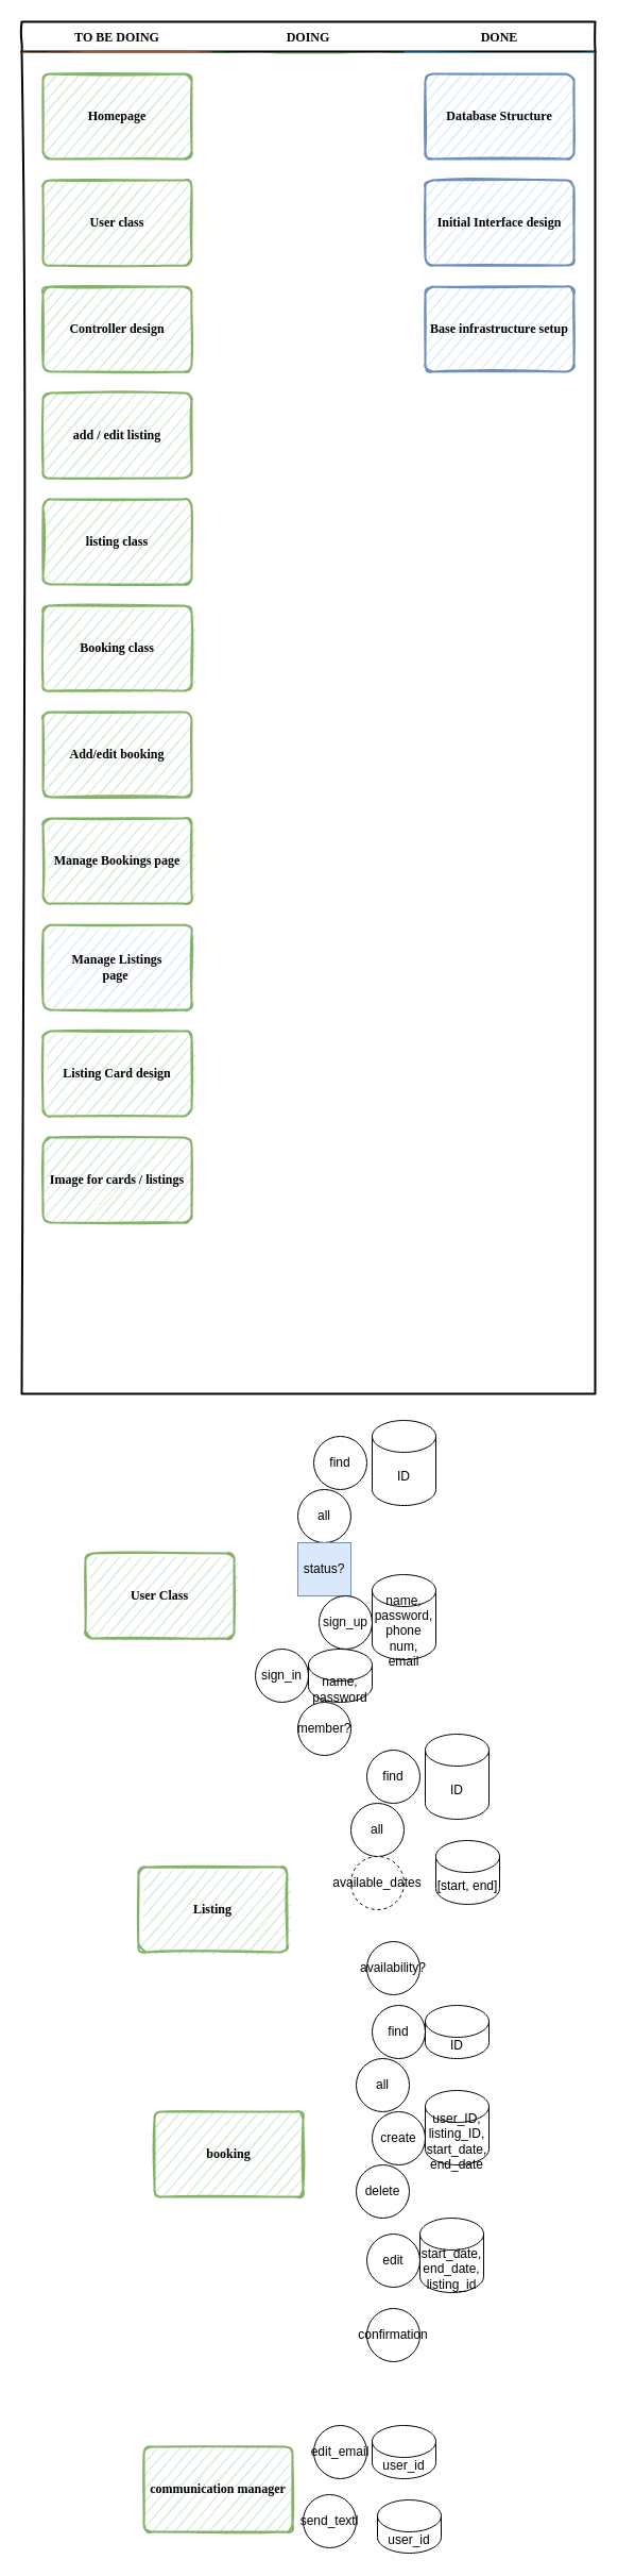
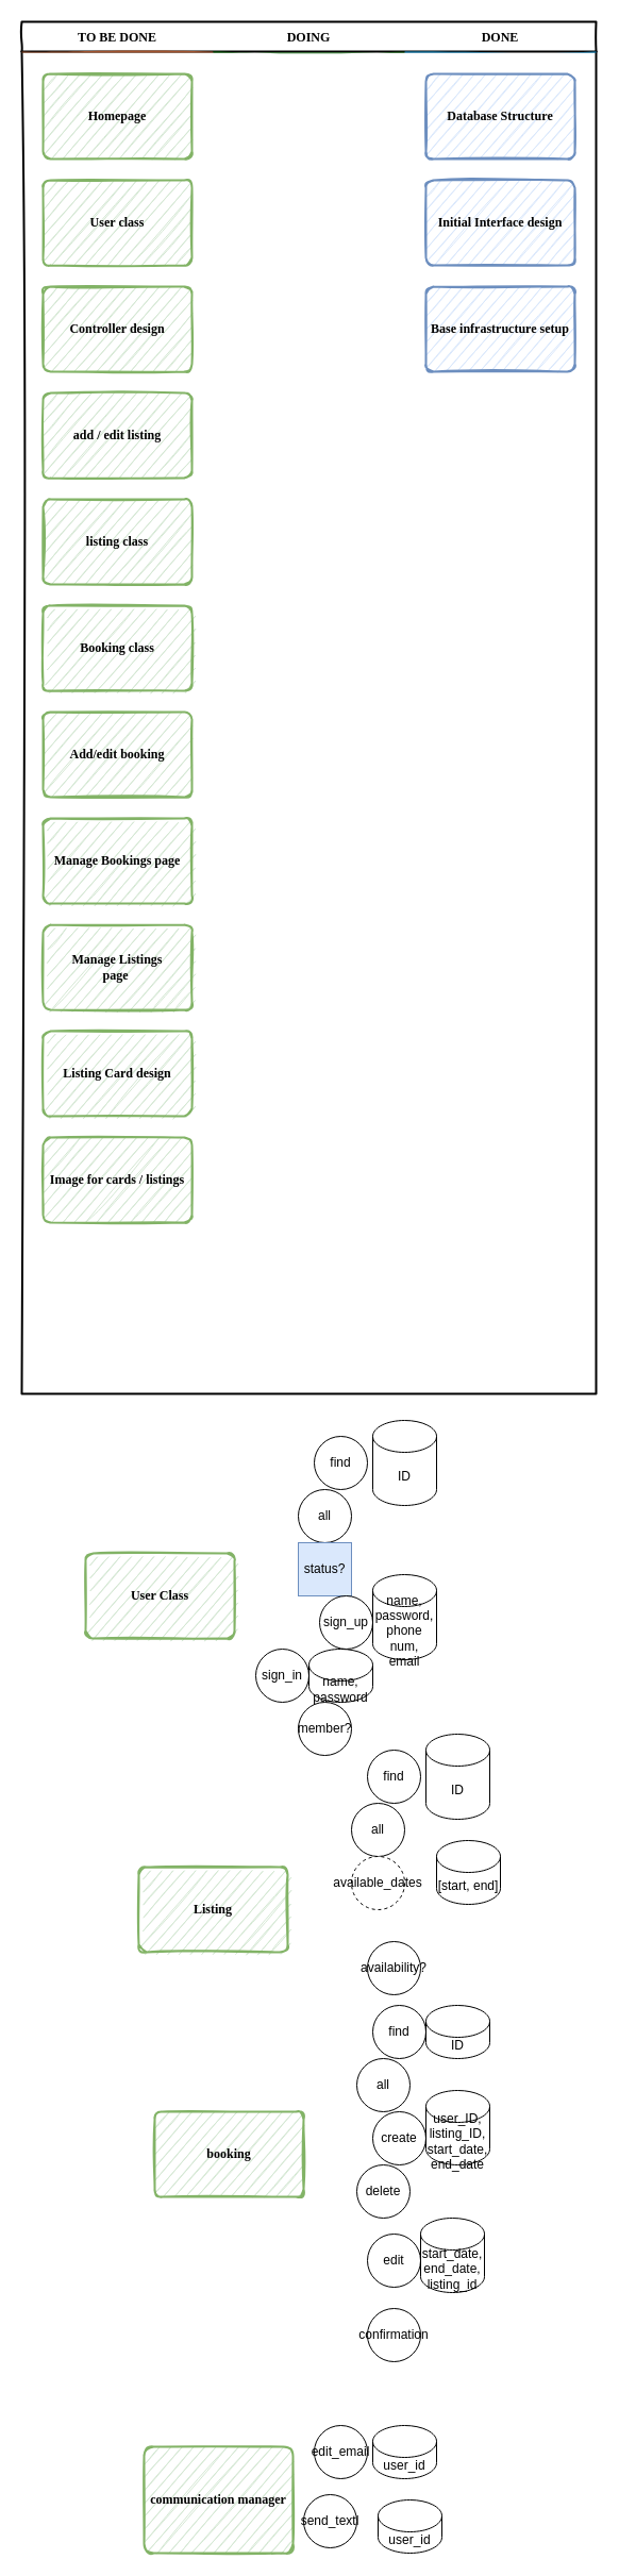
  <mxCell id="0" />
  <mxCell id="1" parent="0" />
  <mxCell id="2" value="" style="swimlane;fontStyle=2;childLayout=stackLayout;horizontal=1;startSize=28;horizontalStack=1;resizeParent=1;resizeParentMax=0;resizeLast=0;collapsible=0;marginBottom=0;swimlaneFillColor=none;fontFamily=Permanent Marker;fontSize=16;points=[];verticalAlign=top;stackBorder=0;resizable=1;strokeWidth=2;sketch=1;disableMultiStroke=1;" parent="1" vertex="1"><mxGeometry x="20" y="20" width="540" height="1290" as="geometry" /></mxCell>
- <mxCell id="3" value="TO BE DOING" style="swimlane;strokeWidth=2;fontFamily=Permanent Marker;html=0;startSize=1;verticalAlign=bottom;spacingBottom=5;points=[];childLayout=stackLayout;stackBorder=20;stackSpacing=20;resizeLast=0;resizeParent=1;horizontalStack=0;collapsible=0;sketch=1;strokeColor=none;fillStyle=solid;fillColor=#A0522D;" parent="2" vertex="1"><mxGeometry y="28" width="180" height="1262" as="geometry" /></mxCell>
+ <mxCell id="3" value="TO BE DONE" style="swimlane;strokeWidth=2;fontFamily=Permanent Marker;html=0;startSize=1;verticalAlign=bottom;spacingBottom=5;points=[];childLayout=stackLayout;stackBorder=20;stackSpacing=20;resizeLast=0;resizeParent=1;horizontalStack=0;collapsible=0;sketch=1;strokeColor=none;fillStyle=solid;fillColor=#A0522D;" parent="2" vertex="1"><mxGeometry y="28" width="180" height="1262" as="geometry" /></mxCell>
  <mxCell id="4" value="Homepage" style="whiteSpace=wrap;html=1;strokeWidth=2;fillColor=#d5e8d4;fontStyle=1;spacingTop=0;rounded=1;arcSize=9;points=[];sketch=1;fontFamily=Permanent Marker;hachureGap=8;fillWeight=1;strokeColor=#82b366;" parent="3" vertex="1"><mxGeometry x="20" y="21" width="140" height="80" as="geometry" /></mxCell>
  <mxCell id="5" value="User class" style="whiteSpace=wrap;html=1;strokeWidth=2;fillColor=#d5e8d4;fontStyle=1;spacingTop=0;rounded=1;arcSize=9;points=[];sketch=1;fontFamily=Permanent Marker;hachureGap=8;fillWeight=1;strokeColor=#82b366;" vertex="1" parent="3"><mxGeometry x="20" y="121" width="140" height="80" as="geometry" /></mxCell>
  <mxCell id="6" value="Controller design" style="whiteSpace=wrap;html=1;strokeWidth=2;fillColor=#d5e8d4;fontStyle=1;spacingTop=0;rounded=1;arcSize=9;points=[];sketch=1;fontFamily=Permanent Marker;hachureGap=8;fillWeight=1;strokeColor=#82b366;" vertex="1" parent="3"><mxGeometry x="20" y="221" width="140" height="80" as="geometry" /></mxCell>
  <mxCell id="7" value="add / edit listing" style="whiteSpace=wrap;html=1;strokeWidth=2;fillColor=#d5e8d4;fontStyle=1;spacingTop=0;rounded=1;arcSize=9;points=[];sketch=1;fontFamily=Permanent Marker;hachureGap=8;fillWeight=1;strokeColor=#82b366;" parent="3" vertex="1"><mxGeometry x="20" y="321" width="140" height="80" as="geometry" /></mxCell>
  <mxCell id="8" value="listing class" style="whiteSpace=wrap;html=1;strokeWidth=2;fillColor=#d5e8d4;fontStyle=1;spacingTop=0;rounded=1;arcSize=9;points=[];sketch=1;fontFamily=Permanent Marker;hachureGap=8;fillWeight=1;strokeColor=#82b366;" vertex="1" parent="3"><mxGeometry x="20" y="421" width="140" height="80" as="geometry" /></mxCell>
  <mxCell id="9" value="Booking class" style="whiteSpace=wrap;html=1;strokeWidth=2;fillColor=#d5e8d4;fontStyle=1;spacingTop=0;rounded=1;arcSize=9;points=[];sketch=1;fontFamily=Permanent Marker;hachureGap=8;fillWeight=1;strokeColor=#82b366;" vertex="1" parent="3"><mxGeometry x="20" y="521" width="140" height="80" as="geometry" /></mxCell>
  <mxCell id="10" value="Add/edit booking" style="whiteSpace=wrap;html=1;strokeWidth=2;fillColor=#d5e8d4;fontStyle=1;spacingTop=0;rounded=1;arcSize=9;points=[];sketch=1;fontFamily=Permanent Marker;hachureGap=8;fillWeight=1;strokeColor=#82b366;" parent="3" vertex="1"><mxGeometry x="20" y="621" width="140" height="80" as="geometry" /></mxCell>
  <mxCell id="11" value="Manage Bookings page" style="whiteSpace=wrap;html=1;strokeWidth=2;fillColor=#d5e8d4;fontStyle=1;spacingTop=0;rounded=1;arcSize=9;points=[];sketch=1;fontFamily=Permanent Marker;hachureGap=8;fillWeight=1;strokeColor=#82b366;" parent="3" vertex="1"><mxGeometry x="20" y="721" width="140" height="80" as="geometry" /></mxCell>
- <mxCell id="12" value="Manage Listings&lt;br&gt;page&amp;nbsp;" style="whiteSpace=wrap;html=1;strokeWidth=2;fillColor=#dae8fc;fontStyle=1;spacingTop=0;rounded=1;arcSize=9;points=[];sketch=1;fontFamily=Permanent Marker;hachureGap=8;fillWeight=1;strokeColor=#82b366;" parent="3" vertex="1"><mxGeometry x="20" y="821" width="140" height="80" as="geometry" /></mxCell>
+ <mxCell id="12" value="Manage Listings&lt;br&gt;page&amp;nbsp;" style="whiteSpace=wrap;html=1;strokeWidth=2;fillColor=#d5e8d4;fontStyle=1;spacingTop=0;rounded=1;arcSize=9;points=[];sketch=1;fontFamily=Permanent Marker;hachureGap=8;fillWeight=1;strokeColor=#82b366;" parent="3" vertex="1"><mxGeometry x="20" y="821" width="140" height="80" as="geometry" /></mxCell>
  <mxCell id="13" value="Listing Card design" style="whiteSpace=wrap;html=1;strokeWidth=2;fillColor=#d5e8d4;fontStyle=1;spacingTop=0;rounded=1;arcSize=9;points=[];sketch=1;fontFamily=Permanent Marker;hachureGap=8;fillWeight=1;strokeColor=#82b366;" vertex="1" parent="3"><mxGeometry x="20" y="921" width="140" height="80" as="geometry" /></mxCell>
  <mxCell id="14" value="Image for cards / listings" style="whiteSpace=wrap;html=1;strokeWidth=2;fillColor=#d5e8d4;fontStyle=1;spacingTop=0;rounded=1;arcSize=9;points=[];sketch=1;fontFamily=Permanent Marker;hachureGap=8;fillWeight=1;strokeColor=#82b366;" vertex="1" parent="3"><mxGeometry x="20" y="1021" width="140" height="80" as="geometry" /></mxCell>
  <mxCell id="15" value="DOING" style="swimlane;strokeWidth=2;fontFamily=Permanent Marker;html=0;startSize=1;verticalAlign=bottom;spacingBottom=5;points=[];childLayout=stackLayout;stackBorder=20;stackSpacing=20;resizeLast=0;resizeParent=1;horizontalStack=0;collapsible=0;sketch=1;strokeColor=none;fillStyle=solid;fillColor=#006600;" parent="2" vertex="1"><mxGeometry x="180" y="28" width="180" height="1262" as="geometry" /></mxCell>
  <mxCell id="16" value="DONE" style="swimlane;strokeWidth=2;fontFamily=Permanent Marker;html=0;startSize=1;verticalAlign=bottom;spacingBottom=5;points=[];childLayout=stackLayout;stackBorder=20;stackSpacing=20;resizeLast=0;resizeParent=1;horizontalStack=0;collapsible=0;sketch=1;strokeColor=none;fillStyle=solid;fillColor=#1BA1E2;" parent="2" vertex="1"><mxGeometry x="360" y="28" width="180" height="1262" as="geometry" /></mxCell>
  <mxCell id="17" value="Database Structure" style="whiteSpace=wrap;html=1;strokeWidth=2;fillColor=#dae8fc;fontStyle=1;spacingTop=0;rounded=1;arcSize=9;points=[];sketch=1;fontFamily=Permanent Marker;hachureGap=8;fillWeight=1;strokeColor=#6c8ebf;" parent="16" vertex="1"><mxGeometry x="20" y="21" width="140" height="80" as="geometry" /></mxCell>
  <mxCell id="18" value="Initial Interface design" style="whiteSpace=wrap;html=1;strokeWidth=2;fillColor=#dae8fc;fontStyle=1;spacingTop=0;rounded=1;arcSize=9;points=[];sketch=1;fontFamily=Permanent Marker;hachureGap=8;fillWeight=1;strokeColor=#6c8ebf;" parent="16" vertex="1"><mxGeometry x="20" y="121" width="140" height="80" as="geometry" /></mxCell>
  <mxCell id="19" value="Base infrastructure setup" style="whiteSpace=wrap;html=1;strokeWidth=2;fillColor=#dae8fc;fontStyle=1;spacingTop=0;rounded=1;arcSize=9;points=[];sketch=1;fontFamily=Permanent Marker;hachureGap=8;fillWeight=1;strokeColor=#6c8ebf;" parent="16" vertex="1"><mxGeometry x="20" y="221" width="140" height="80" as="geometry" /></mxCell>
  <mxCell id="20" value="User Class" style="whiteSpace=wrap;html=1;strokeWidth=2;fillColor=#d5e8d4;fontStyle=1;spacingTop=0;rounded=1;arcSize=9;points=[];sketch=1;fontFamily=Permanent Marker;hachureGap=8;fillWeight=1;strokeColor=#82b366;" vertex="1" parent="1"><mxGeometry x="80" y="1460" width="140" height="80" as="geometry" /></mxCell>
  <mxCell id="21" value="all" style="ellipse;whiteSpace=wrap;html=1;aspect=fixed;" vertex="1" parent="1"><mxGeometry x="280" y="1400" width="50" height="50" as="geometry" /></mxCell>
  <mxCell id="22" value="status?" style="whiteSpace=wrap;html=1;aspect=fixed;fillColor=#dae8fc;strokeColor=#6c8ebf;rounded=0;" vertex="1" parent="1"><mxGeometry x="280" y="1450" width="50" height="50" as="geometry" /></mxCell>
  <mxCell id="23" value="sign_up" style="ellipse;whiteSpace=wrap;html=1;aspect=fixed;" vertex="1" parent="1"><mxGeometry x="300" y="1500" width="50" height="50" as="geometry" /></mxCell>
  <mxCell id="24" value="sign_in" style="ellipse;whiteSpace=wrap;html=1;aspect=fixed;" vertex="1" parent="1"><mxGeometry x="240" y="1550" width="50" height="50" as="geometry" /></mxCell>
  <mxCell id="25" value="find" style="ellipse;whiteSpace=wrap;html=1;aspect=fixed;" vertex="1" parent="1"><mxGeometry x="295" y="1350" width="50" height="50" as="geometry" /></mxCell>
  <mxCell id="26" value="member?" style="ellipse;whiteSpace=wrap;html=1;aspect=fixed;" vertex="1" parent="1"><mxGeometry x="280" y="1600" width="50" height="50" as="geometry" /></mxCell>
  <mxCell id="27" value="ID" style="shape=cylinder3;whiteSpace=wrap;html=1;boundedLbl=1;backgroundOutline=1;size=15;" vertex="1" parent="1"><mxGeometry x="350" y="1335" width="60" height="80" as="geometry" /></mxCell>
  <mxCell id="28" value="name, password, phone num, email" style="shape=cylinder3;whiteSpace=wrap;html=1;boundedLbl=1;backgroundOutline=1;size=15;" vertex="1" parent="1"><mxGeometry x="350" y="1480" width="60" height="80" as="geometry" /></mxCell>
  <mxCell id="29" value="name, password" style="shape=cylinder3;whiteSpace=wrap;html=1;boundedLbl=1;backgroundOutline=1;size=15;" vertex="1" parent="1"><mxGeometry x="290" y="1550" width="60" height="50" as="geometry" /></mxCell>
  <mxCell id="30" value="Listing" style="whiteSpace=wrap;html=1;strokeWidth=2;fillColor=#d5e8d4;fontStyle=1;spacingTop=0;rounded=1;arcSize=9;points=[];sketch=1;fontFamily=Permanent Marker;hachureGap=8;fillWeight=1;strokeColor=#82b366;" vertex="1" parent="1"><mxGeometry x="130" y="1755" width="140" height="80" as="geometry" /></mxCell>
  <mxCell id="31" value="all" style="ellipse;whiteSpace=wrap;html=1;aspect=fixed;" vertex="1" parent="1"><mxGeometry x="330" y="1695" width="50" height="50" as="geometry" /></mxCell>
  <mxCell id="32" value="availability?" style="ellipse;whiteSpace=wrap;html=1;aspect=fixed;" vertex="1" parent="1"><mxGeometry x="345" y="1825" width="50" height="50" as="geometry" /></mxCell>
  <mxCell id="33" value="find" style="ellipse;whiteSpace=wrap;html=1;aspect=fixed;" vertex="1" parent="1"><mxGeometry x="345" y="1645" width="50" height="50" as="geometry" /></mxCell>
  <mxCell id="34" value="available_dates" style="ellipse;whiteSpace=wrap;html=1;aspect=fixed;dashed=1;" vertex="1" parent="1"><mxGeometry x="330" y="1745" width="50" height="50" as="geometry" /></mxCell>
  <mxCell id="35" value="ID" style="shape=cylinder3;whiteSpace=wrap;html=1;boundedLbl=1;backgroundOutline=1;size=15;" vertex="1" parent="1"><mxGeometry x="400" y="1630" width="60" height="80" as="geometry" /></mxCell>
  <mxCell id="36" value="[start, end]" style="shape=cylinder3;whiteSpace=wrap;html=1;boundedLbl=1;backgroundOutline=1;size=15;" vertex="1" parent="1"><mxGeometry x="410" y="1730" width="60" height="60" as="geometry" /></mxCell>
  <mxCell id="37" value="booking" style="whiteSpace=wrap;html=1;strokeWidth=2;fillColor=#d5e8d4;fontStyle=1;spacingTop=0;rounded=1;arcSize=9;points=[];sketch=1;fontFamily=Permanent Marker;hachureGap=8;fillWeight=1;strokeColor=#82b366;" vertex="1" parent="1"><mxGeometry x="145" y="1985" width="140" height="80" as="geometry" /></mxCell>
  <mxCell id="38" value="all" style="ellipse;whiteSpace=wrap;html=1;aspect=fixed;" vertex="1" parent="1"><mxGeometry x="335" y="1935" width="50" height="50" as="geometry" /></mxCell>
  <mxCell id="39" value="delete" style="ellipse;whiteSpace=wrap;html=1;aspect=fixed;" vertex="1" parent="1"><mxGeometry x="335" y="2035" width="50" height="50" as="geometry" /></mxCell>
  <mxCell id="40" value="find" style="ellipse;whiteSpace=wrap;html=1;aspect=fixed;" vertex="1" parent="1"><mxGeometry x="350" y="1885" width="50" height="50" as="geometry" /></mxCell>
  <mxCell id="41" value="create" style="ellipse;whiteSpace=wrap;html=1;aspect=fixed;" vertex="1" parent="1"><mxGeometry x="350" y="1985" width="50" height="50" as="geometry" /></mxCell>
  <mxCell id="42" value="ID" style="shape=cylinder3;whiteSpace=wrap;html=1;boundedLbl=1;backgroundOutline=1;size=15;" vertex="1" parent="1"><mxGeometry x="400" y="1885" width="60" height="50" as="geometry" /></mxCell>
  <mxCell id="43" value="user_ID, listing_ID, start_date,&lt;br&gt;end_date" style="shape=cylinder3;whiteSpace=wrap;html=1;boundedLbl=1;backgroundOutline=1;size=15;" vertex="1" parent="1"><mxGeometry x="400" y="1965" width="60" height="70" as="geometry" /></mxCell>
  <mxCell id="44" value="edit" style="ellipse;whiteSpace=wrap;html=1;aspect=fixed;" vertex="1" parent="1"><mxGeometry x="345" y="2100" width="50" height="50" as="geometry" /></mxCell>
  <mxCell id="45" value="start_date,&lt;br&gt;end_date, listing_id" style="shape=cylinder3;whiteSpace=wrap;html=1;boundedLbl=1;backgroundOutline=1;size=15;" vertex="1" parent="1"><mxGeometry x="395" y="2085" width="60" height="70" as="geometry" /></mxCell>
  <mxCell id="46" value="confirmation" style="ellipse;whiteSpace=wrap;html=1;aspect=fixed;" vertex="1" parent="1"><mxGeometry x="345" y="2170" width="50" height="50" as="geometry" /></mxCell>
- <mxCell id="47" value="communication manager" style="whiteSpace=wrap;html=1;strokeWidth=2;fillColor=#d5e8d4;fontStyle=1;spacingTop=0;rounded=1;arcSize=9;points=[];sketch=1;fontFamily=Permanent Marker;hachureGap=8;fillWeight=1;strokeColor=#82b366;" vertex="1" parent="1"><mxGeometry x="135" y="2300" width="140" height="80" as="geometry" /></mxCell>
+ <mxCell id="47" value="communication manager" style="whiteSpace=wrap;html=1;strokeWidth=2;fillColor=#d5e8d4;fontStyle=1;spacingTop=0;rounded=1;arcSize=9;points=[];sketch=1;fontFamily=Permanent Marker;hachureGap=8;fillWeight=1;strokeColor=#82b366;" vertex="1" parent="1"><mxGeometry x="135" y="2300" width="140" height="100" as="geometry" /></mxCell>
  <mxCell id="48" value="edit_email" style="ellipse;whiteSpace=wrap;html=1;aspect=fixed;" vertex="1" parent="1"><mxGeometry x="295" y="2280" width="50" height="50" as="geometry" /></mxCell>
  <mxCell id="49" value="user_id" style="shape=cylinder3;whiteSpace=wrap;html=1;boundedLbl=1;backgroundOutline=1;size=15;" vertex="1" parent="1"><mxGeometry x="350" y="2280" width="60" height="50" as="geometry" /></mxCell>
  <mxCell id="50" value="send_textl" style="ellipse;whiteSpace=wrap;html=1;aspect=fixed;" vertex="1" parent="1"><mxGeometry x="285" y="2345" width="50" height="50" as="geometry" /></mxCell>
  <mxCell id="51" value="user_id" style="shape=cylinder3;whiteSpace=wrap;html=1;boundedLbl=1;backgroundOutline=1;size=15;" vertex="1" parent="1"><mxGeometry x="355" y="2350" width="60" height="50" as="geometry" /></mxCell>
